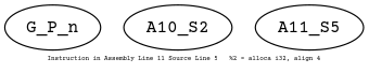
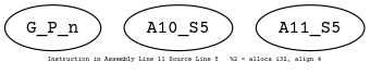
  digraph {
    fontsize=5
    label="Instruction in Assembly Line 11 Source Line 5	%2 = alloca i32, align 4"
    fontname="Courier Prime"
    node [fontname="Courier Prime"]
    G_P_n
-   A10_S5 [label=A10_S2]
+   A10_S5
    A11_S5
  }
